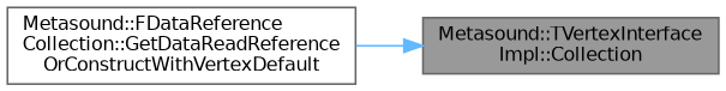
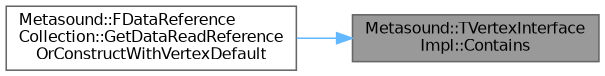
  digraph {
    rankdir=RL
    node [fontname=Helvetica fontsize=10 shape=box style=filled]
-   n1 [color=gray40 fillcolor=grey60 fontcolor=black height=0.2 label="Metasound::TVertexInterface\lImpl::Collection" width=0.4]
+   n1 [color=gray40 fillcolor=grey60 fontcolor=black height=0.2 label="Metasound::TVertexInterface\lImpl::Contains" width=0.4]
    n2 [color=grey40 fillcolor=white height=0.2 label="Metasound::FDataReference\lCollection::GetDataReadReference\lOrConstructWithVertexDefault" width=0.4]
    n1 -> n2 [color=steelblue1 dir=back fontname=Helvetica fontsize=10 labelfontname=Helvetica labelfontsize=10 style=solid]
  }
